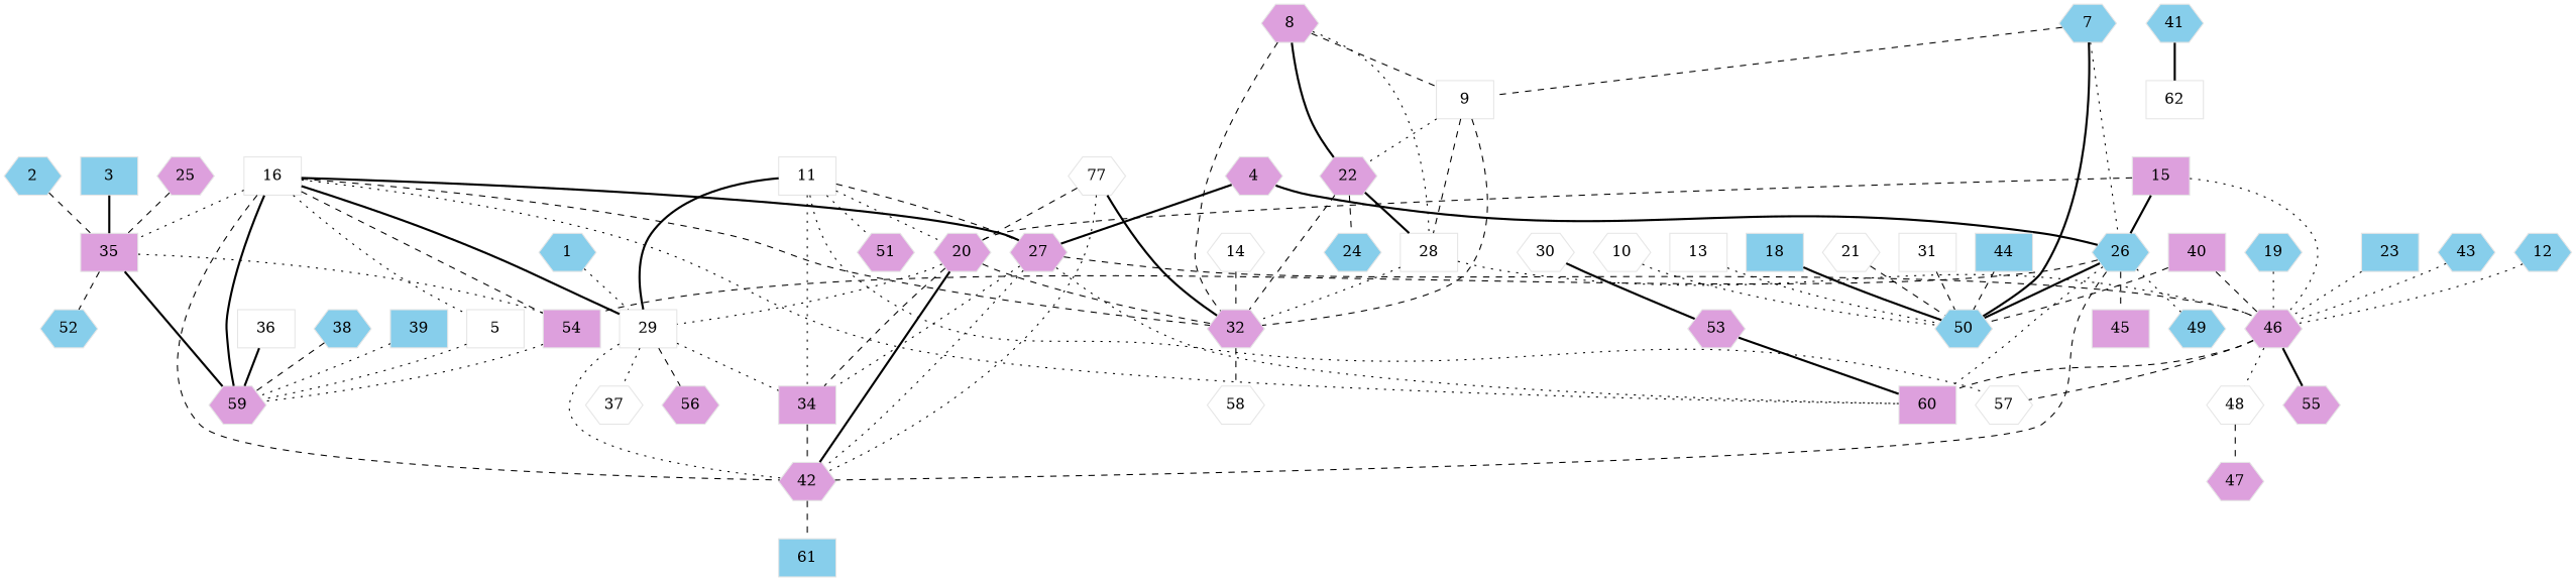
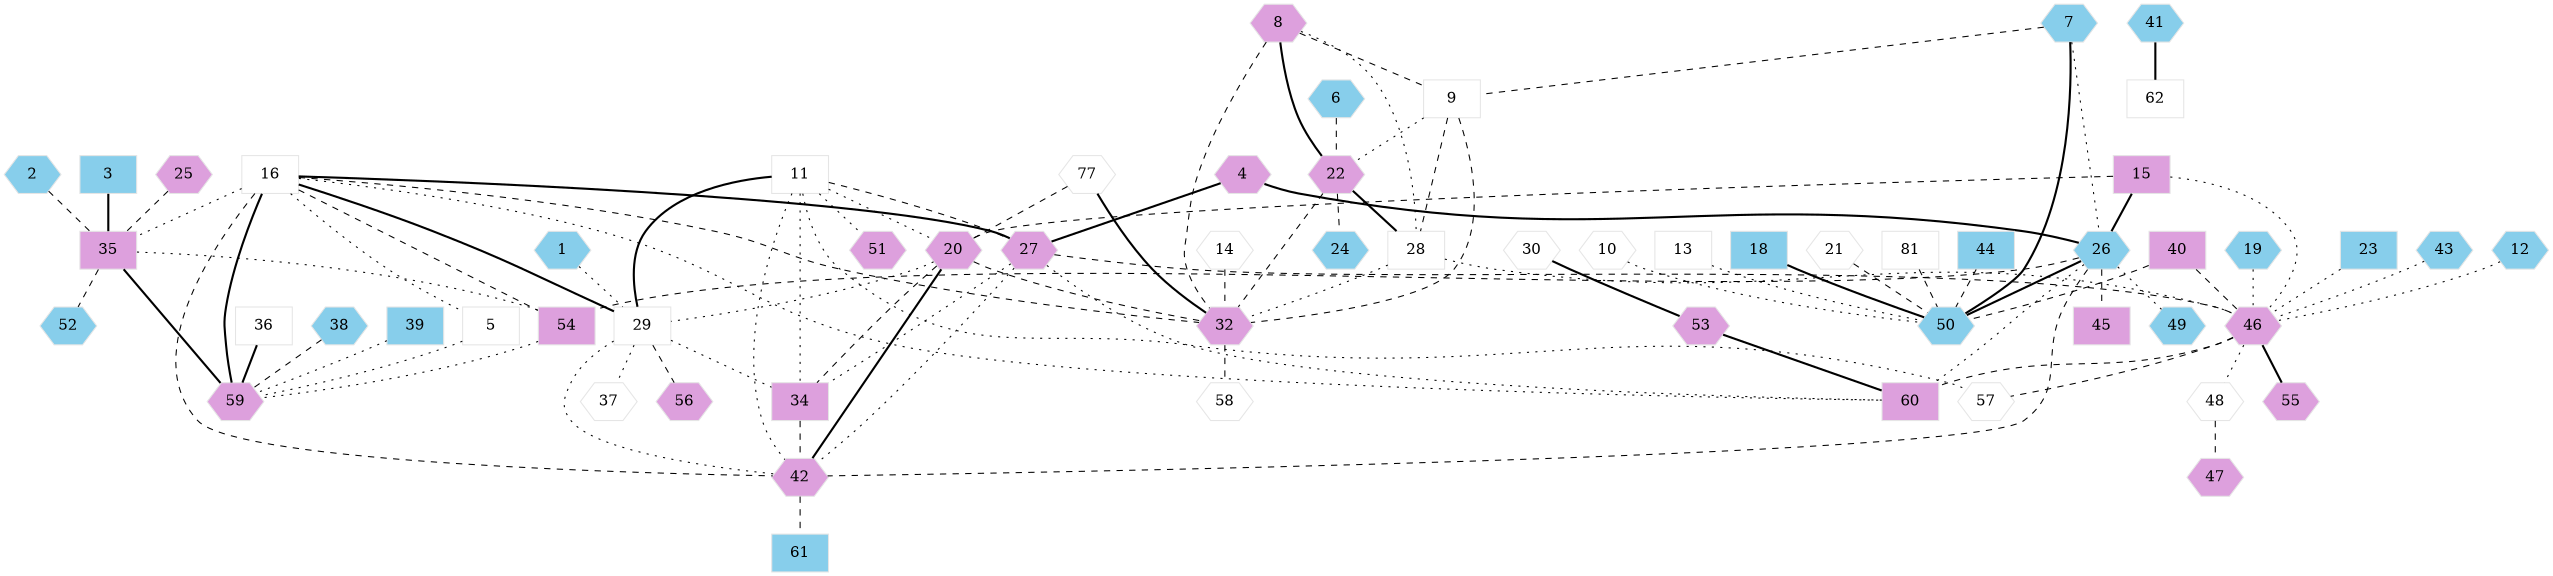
  graph {
    node [color=gray90 fillcolor=plum shape=hexagon style=filled]
    edge [style=dashed weight=1.0]
    1 [fillcolor=skyblue]
    29 [fillcolor=white shape=box]
    34 [shape=box]
    42
    37 [fillcolor=white]
    56
    2 [fillcolor=skyblue]
    35 [shape=box]
    59
    54 [shape=box]
    52 [fillcolor=skyblue]
    3 [fillcolor=skyblue shape=box]
    26 [fillcolor=skyblue]
    4
    27
    50 [fillcolor=skyblue]
    60 [shape=box]
    45 [shape=box]
    49 [fillcolor=skyblue]
    46
    5 [fillcolor=white shape=box]
+   6 [fillcolor=skyblue]
    22
    28 [fillcolor=white shape=box]
    32
    24 [fillcolor=skyblue]
    7 [fillcolor=skyblue]
    9 [fillcolor=white shape=box]
    8
    58 [fillcolor=white]
    10 [fillcolor=white]
    11 [fillcolor=white shape=box]
    20
    51
    57 [fillcolor=white]
    61 [fillcolor=skyblue shape=box]
    12 [fillcolor=skyblue]
    48 [fillcolor=white]
    55
    13 [fillcolor=white shape=box]
    14 [fillcolor=white]
    15 [shape=box]
    16 [fillcolor=white shape=box]
    62 [fillcolor=white shape=box]
    n45 [fillcolor=white label=77]
    18 [fillcolor=skyblue shape=box]
    19 [fillcolor=skyblue]
    21 [fillcolor=white]
    23 [fillcolor=skyblue shape=box]
    25
    30 [fillcolor=white]
    53
-   31 [fillcolor=white shape=box]
+   31 [fillcolor=white shape=box label=81]
    36 [fillcolor=white shape=box]
    38 [fillcolor=skyblue]
    39 [fillcolor=skyblue shape=box]
    40 [shape=box]
    41 [fillcolor=skyblue]
    43 [fillcolor=skyblue]
    44 [fillcolor=skyblue shape=box]
    47
    1 -- 29 [style=dotted]
    29 -- 34 [style=dotted weight=2.0]
    29 -- 42 [style=dotted weight=2.0]
    29 -- 37 [style=dotted]
    29 -- 56
    34 -- 42
    42 -- 61
    2 -- 35
    35 -- 59 [style=bold weight=2.0]
    35 -- 54 [style=dotted]
    35 -- 52
    54 -- 59 [style=dotted weight=2.0]
    3 -- 35 [style=bold]
    26 -- 42
    26 -- 54
    26 -- 50 [style=bold weight=6.0]
    26 -- 60 [style=dotted]
    26 -- 45
    26 -- 49 [style=dotted]
    4 -- 26 [style=bold]
    4 -- 27 [style=bold]
    27 -- 34 [style=dotted]
    27 -- 42 [style=dotted]
    27 -- 60 [style=dotted]
    27 -- 46 [weight=4.0]
    46 -- 60 [weight=4.0]
    46 -- 57
    46 -- 48 [style=dotted]
    46 -- 55 [style=bold]
    5 -- 59 [style=dotted]
+   6 -- 22
    22 -- 28 [style=bold weight=2.0]
    22 -- 32 [weight=2.0]
    22 -- 24
    28 -- 46 [style=dotted]
    28 -- 32 [style=dotted]
    32 -- 58
    7 -- 26 [style=dotted weight=3.0]
    7 -- 50 [style=bold weight=2.0]
    7 -- 9
    9 -- 22 [style=dotted weight=2.0]
    9 -- 28
    9 -- 32
    8 -- 22 [style=bold weight=2.0]
    8 -- 28 [style=dotted]
    8 -- 32
    8 -- 9
    10 -- 50 [style=dotted]
    11 -- 29 [style=bold weight=2.0]
    11 -- 34 [style=dotted]
-   n45 -- 42 [style=dotted]
+   11 -- 42 [style=dotted]
    11 -- 27
    11 -- 20 [style=dotted]
    11 -- 51 [style=dotted]
    11 -- 57 [style=dotted]
    20 -- 29 [style=dotted weight=2.0]
    20 -- 34
    20 -- 42 [style=bold]
    20 -- 32
    12 -- 46 [style=dotted]
    48 -- 47
    13 -- 50 [style=dotted]
    14 -- 32
    15 -- 26 [style=bold]
    15 -- 46 [style=dotted]
    15 -- 20
    16 -- 29 [style=bold]
    16 -- 42
    16 -- 35 [style=dotted weight=2.0]
    16 -- 59 [style=bold weight=4.0]
    16 -- 54 [weight=2.0]
    16 -- 27 [style=bold]
    16 -- 60 [style=dotted]
    16 -- 5 [style=dotted]
    16 -- 32
    n45 -- 32 [style=bold]
    n45 -- 20
    18 -- 50 [style=bold]
    19 -- 46 [style=dotted]
    21 -- 50
    23 -- 46 [style=dotted]
    25 -- 35
    30 -- 53 [style=bold]
    53 -- 60 [style=bold]
    31 -- 50
    36 -- 59 [style=bold]
    38 -- 59
    39 -- 59 [style=dotted]
    40 -- 50
    40 -- 46
    41 -- 62 [style=bold]
    43 -- 46 [style=dotted]
    44 -- 50
  }
